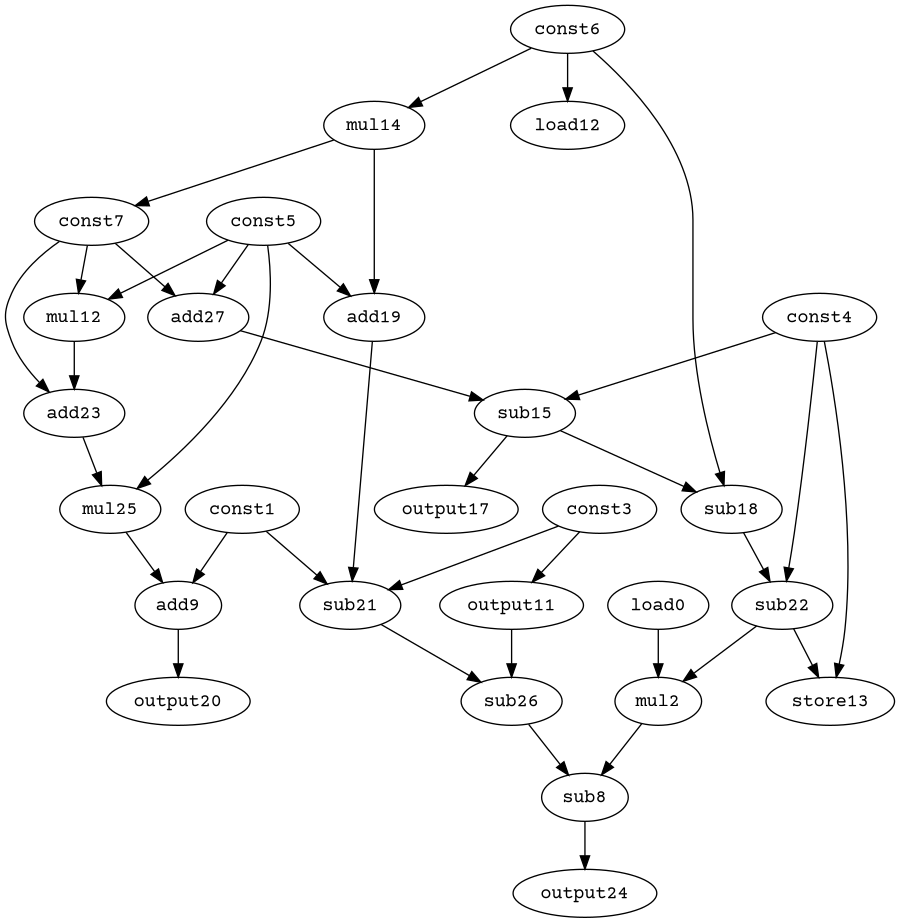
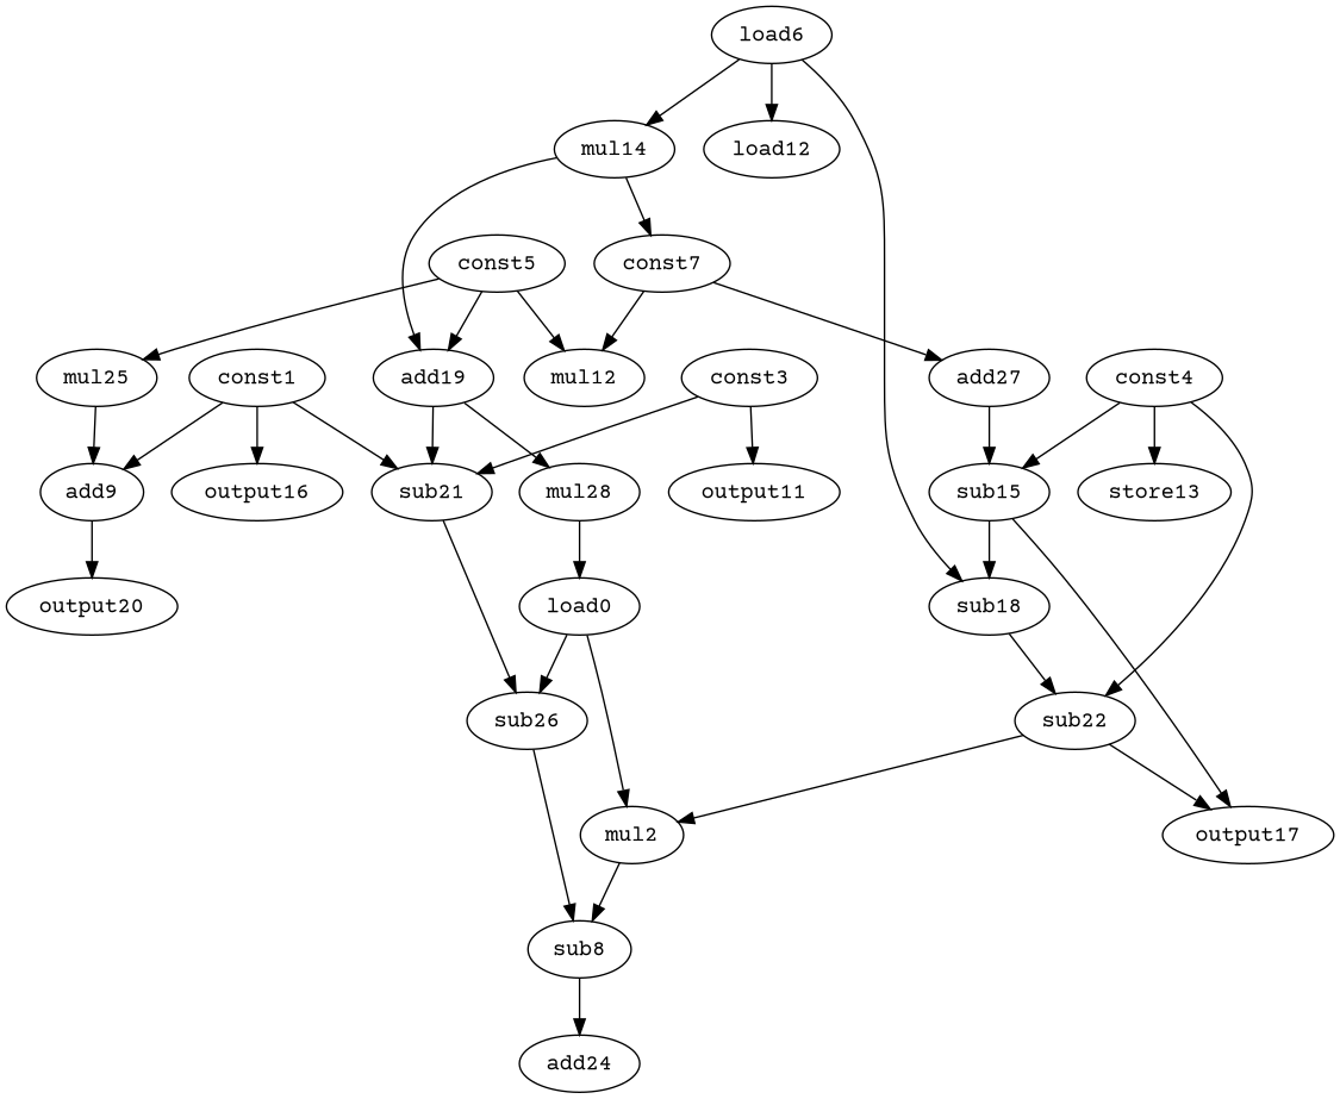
  digraph {
    fontname="Courier Prime"
    node [fontname="Courier Prime" opcode=sub]
    edge [fontname="Courier Prime" operand=0]
    load0 [opcode=load]
    mul2 [opcode=mul]
    sub26
    sub8
    const1 [opcode=const]
    add9 [opcode=add]
+   output16 [opcode=output]
    sub21
    output20 [opcode=output]
-   output24 [opcode=output]
+   output24 [opcode=output label=add24]
    const3 [opcode=const]
    output11 [opcode=output]
+   mul28 [opcode=mul]
    const4 [opcode=const]
    store13 [opcode=store]
    sub15
    sub22
    sub18
    output17 [opcode=output]
    const5 [opcode=const]
    n21 [label=mul12 opcode=mul]
    add19 [opcode=add]
    mul25 [opcode=mul]
    add27 [opcode=add]
-   add23 [opcode=add]
-   const6 [opcode=const]
+   const6 [opcode=const label=load6]
    load12 [opcode=load]
    mul14 [opcode=mul]
    const7 [opcode=const]
    load0 -> mul2
-   output11 -> sub26
+   load0 -> sub26
    mul2 -> sub8
    sub26 -> sub8 [operand=1]
    sub8 -> output24
    const1 -> add9
+   const1 -> output16
    const1 -> sub21
    add9 -> output20
    sub21 -> sub26 [operand=1]
    const3 -> sub21
    const3 -> output11
+   mul28 -> load0
    const4 -> store13
    const4 -> sub15 [operand=1]
    const4 -> sub22 [operand=1]
    sub15 -> sub18
    sub15 -> output17
    sub22 -> mul2 [operand=1]
-   sub22 -> store13 [operand=1]
+   sub22 -> output17 [operand=1]
    sub18 -> sub22
    const5 -> n21
    const5 -> add19
    const5 -> mul25
-   const5 -> add27
-   n21 -> add23
    add19 -> sub21 [operand=1]
+   add19 -> mul28 [operand=1]
    mul25 -> add9 [operand=1]
    add27 -> sub15
-   add23 -> mul25 [operand=1]
    const6 -> sub18 [operand=1]
    const6 -> load12
    const6 -> mul14
    mul14 -> add19 [operand=1]
    mul14 -> const7 [operand=1]
    const7 -> n21 [operand=1]
    const7 -> add27 [operand=1]
-   const7 -> add23 [operand=1]
  }
